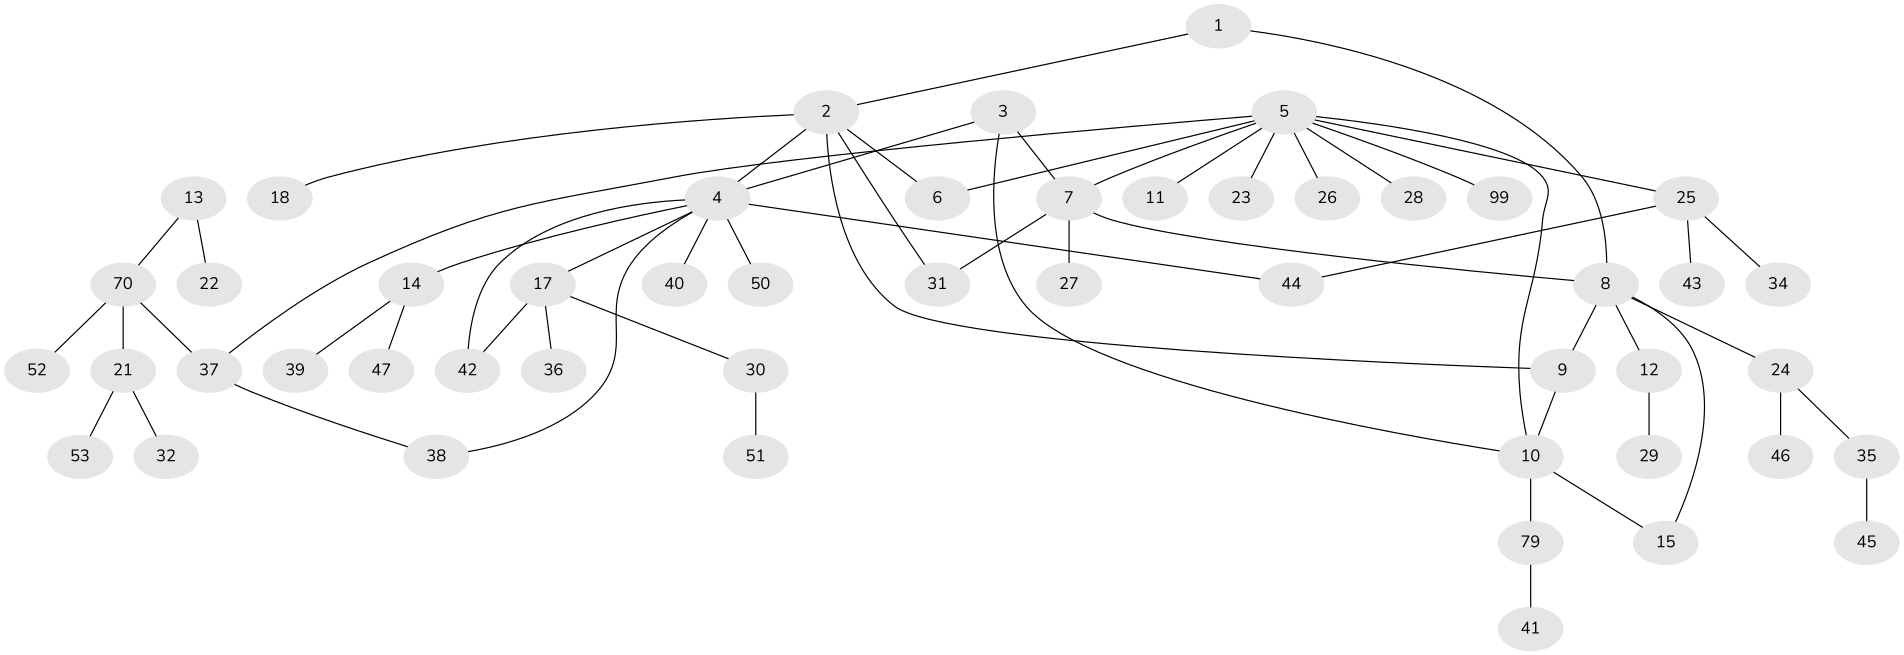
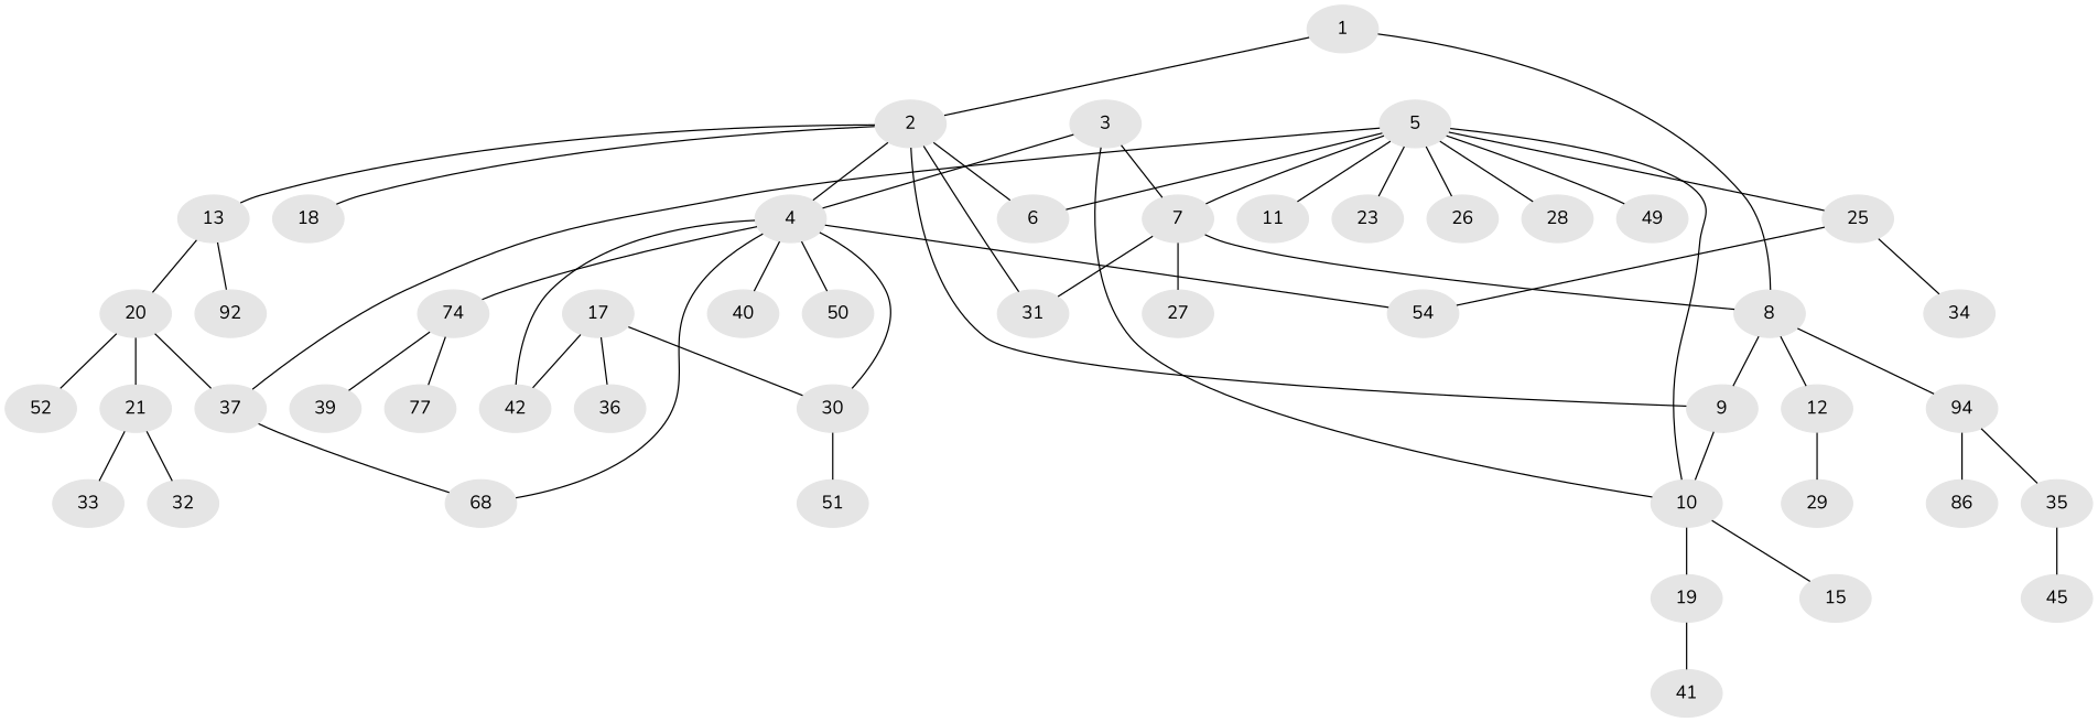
  graph {
    fontname=Nunito
    node [color=gray90 fontname=Nunito style=filled]
    edge [fontname=Nunito]
    1
    2
    8
    4
    6
    9
    13
    18
    31
    12
    15
-   24
-   14
+   24 [label=94]
+   14 [label=74]
    17
-   38
+   38 [label=68]
    40
-   44
+   44 [label=54]
    50
    42
    10
-   20 [label=70]
-   22
+   20
+   22 [label=92]
    3
    7
    27
-   19 [label=79]
+   19
    39
-   47
+   47 [label=77]
    30
    36
    5
    11
    23
    25
    26
    28
    37
-   49 [label=99]
+   49
    34
-   43
    29
    35
-   46
+   46 [label=86]
    41
    21
    52
    51
    32
-   33 [label=53]
+   33
    45
    1 -- 2
    1 -- 8
    2 -- 4
    2 -- 6
    2 -- 9
+   2 -- 13
    2 -- 18
    2 -- 31
    8 -- 9
    8 -- 12
-   8 -- 15
    8 -- 24
    4 -- 14
-   4 -- 17
+   4 -- 30
    4 -- 38
    4 -- 40
    4 -- 44
    4 -- 50
    4 -- 42
    9 -- 10
    13 -- 20
    13 -- 22
    12 -- 29
    24 -- 35
    24 -- 46
    14 -- 39
    14 -- 47
    17 -- 42
    17 -- 30
    17 -- 36
    10 -- 15
    10 -- 19
    20 -- 37
    20 -- 21
    20 -- 52
    3 -- 4
    3 -- 10
    3 -- 7
    7 -- 8
    7 -- 31
    7 -- 27
    19 -- 41
    30 -- 51
    5 -- 6
    5 -- 10
    5 -- 7
    5 -- 11
    5 -- 23
    5 -- 25
    5 -- 26
    5 -- 28
    5 -- 37
    5 -- 49
    25 -- 44
    25 -- 34
-   25 -- 43
    37 -- 38
    35 -- 45
    21 -- 32
    21 -- 33
  }
